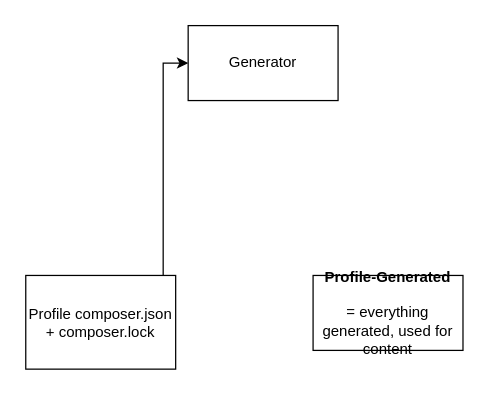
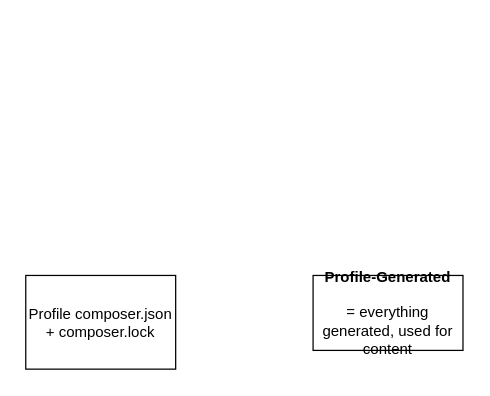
  <mxCell id="0" />
  <mxCell id="1" parent="0" />
- <mxCell id="2" value="Generator" style="rounded=0;whiteSpace=wrap;html=1;" vertex="1" parent="1"><mxGeometry x="150" y="20" width="120" height="60" as="geometry" /></mxCell>
- <mxCell id="3" style="edgeStyle=orthogonalEdgeStyle;rounded=0;orthogonalLoop=1;jettySize=auto;html=1;" edge="1" parent="1" source="4" target="2"><mxGeometry relative="1" as="geometry"><Array as="points"><mxPoint x="130" y="50" /></Array></mxGeometry></mxCell>
  <mxCell id="4" value="Profile composer.json + composer.lock" style="rounded=0;whiteSpace=wrap;html=1;" vertex="1" parent="1"><mxGeometry x="20" y="220" width="120" height="75" as="geometry" /></mxCell>
  <mxCell id="5" value="&lt;b&gt;Profile-Generated&lt;br&gt;&lt;/b&gt;&lt;br&gt;= everything generated, used for content" style="rounded=0;whiteSpace=wrap;html=1;" vertex="1" parent="1"><mxGeometry x="250" y="220" width="120" height="60" as="geometry" /></mxCell>
